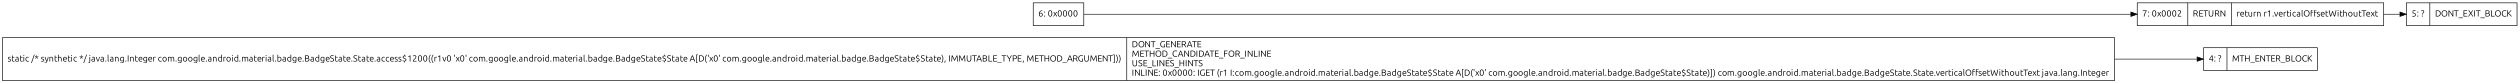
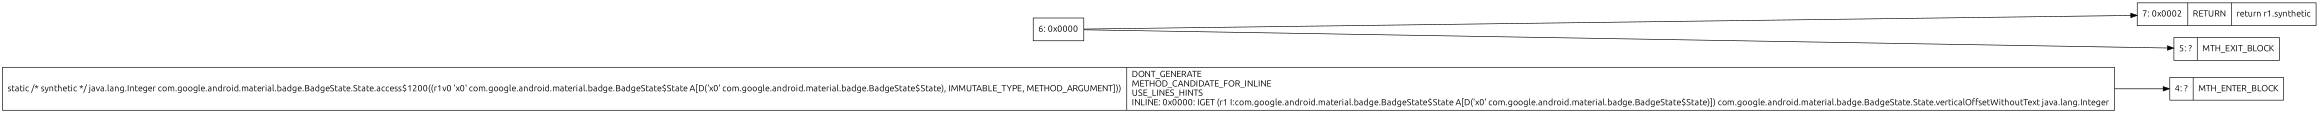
  digraph {
    fontname=Ubuntu
    rankdir=LR
    node [fontname=Ubuntu shape=record]
    edge [fontname=Ubuntu]
    n1 [label="{4\:\ ?|MTH_ENTER_BLOCK\l}"]
    n2 [label="{6\:\ 0x0000}"]
-   n3 [label="{7\:\ 0x0002|RETURN\l|return r1.verticalOffsetWithoutText\l}"]
-   n4 [label="{5\:\ ?|DONT_EXIT_BLOCK\l}"]
+   n3 [label="{7\:\ 0x0002|RETURN\l|return r1.synthetic\l}"]
+   n4 [label="{5\:\ ?|MTH_EXIT_BLOCK\l}"]
    n5 [label="{static \/* synthetic *\/ java.lang.Integer com.google.android.material.badge.BadgeState.State.access$1200((r1v0 'x0' com.google.android.material.badge.BadgeState$State A[D('x0' com.google.android.material.badge.BadgeState$State), IMMUTABLE_TYPE, METHOD_ARGUMENT]))  | DONT_GENERATE\lMETHOD_CANDIDATE_FOR_INLINE\lUSE_LINES_HINTS\lINLINE: 0x0000: IGET  (r1 I:com.google.android.material.badge.BadgeState$State A[D('x0' com.google.android.material.badge.BadgeState$State)]) com.google.android.material.badge.BadgeState.State.verticalOffsetWithoutText java.lang.Integer\l}"]
    n2 -> n3
-   n3 -> n4
+   n2 -> n4
    n5 -> n1
  }
